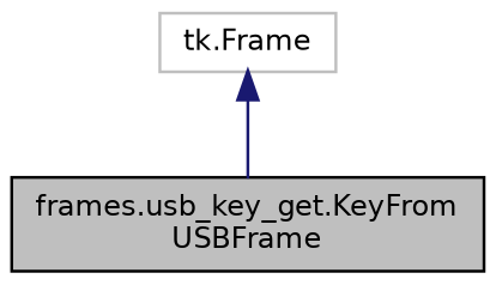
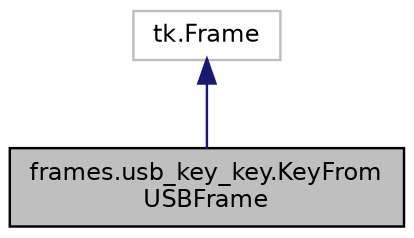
  digraph {
    node [fontname=Helvetica fontsize=10 shape=record style=filled]
-   n1 [color=black fillcolor=grey75 fontcolor=black height=0.2 label="frames.usb_key_get.KeyFrom\lUSBFrame" width=0.4]
+   n1 [color=black fillcolor=grey75 fontcolor=black height=0.2 label="frames.usb_key_key.KeyFrom\lUSBFrame" width=0.4]
    n2 [color=grey75 fillcolor=white height=0.2 label="tk.Frame" width=0.4]
    n2 -> n1 [color=midnightblue dir=back fontname=Helvetica fontsize=10 labelfontname=Helvetica labelfontsize=10 style=solid]
  }
